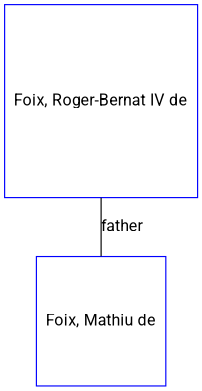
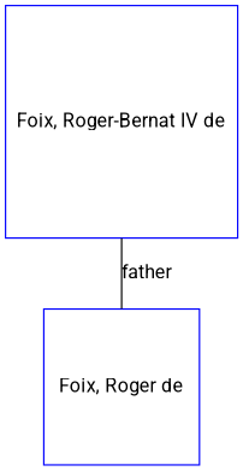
  digraph {
    fontname=Roboto
    node [color=blue regular=1 shape=box fontname=Roboto]
-   n1 [label="Foix, Mathiu de"]
+   n1 [label="Foix, Roger de"]
    n2 [label="Foix, Roger-Bernat IV de"]
    n2 -> n1 [arrowsize=0.0 dir=none label=father fontname=Roboto]
  }
